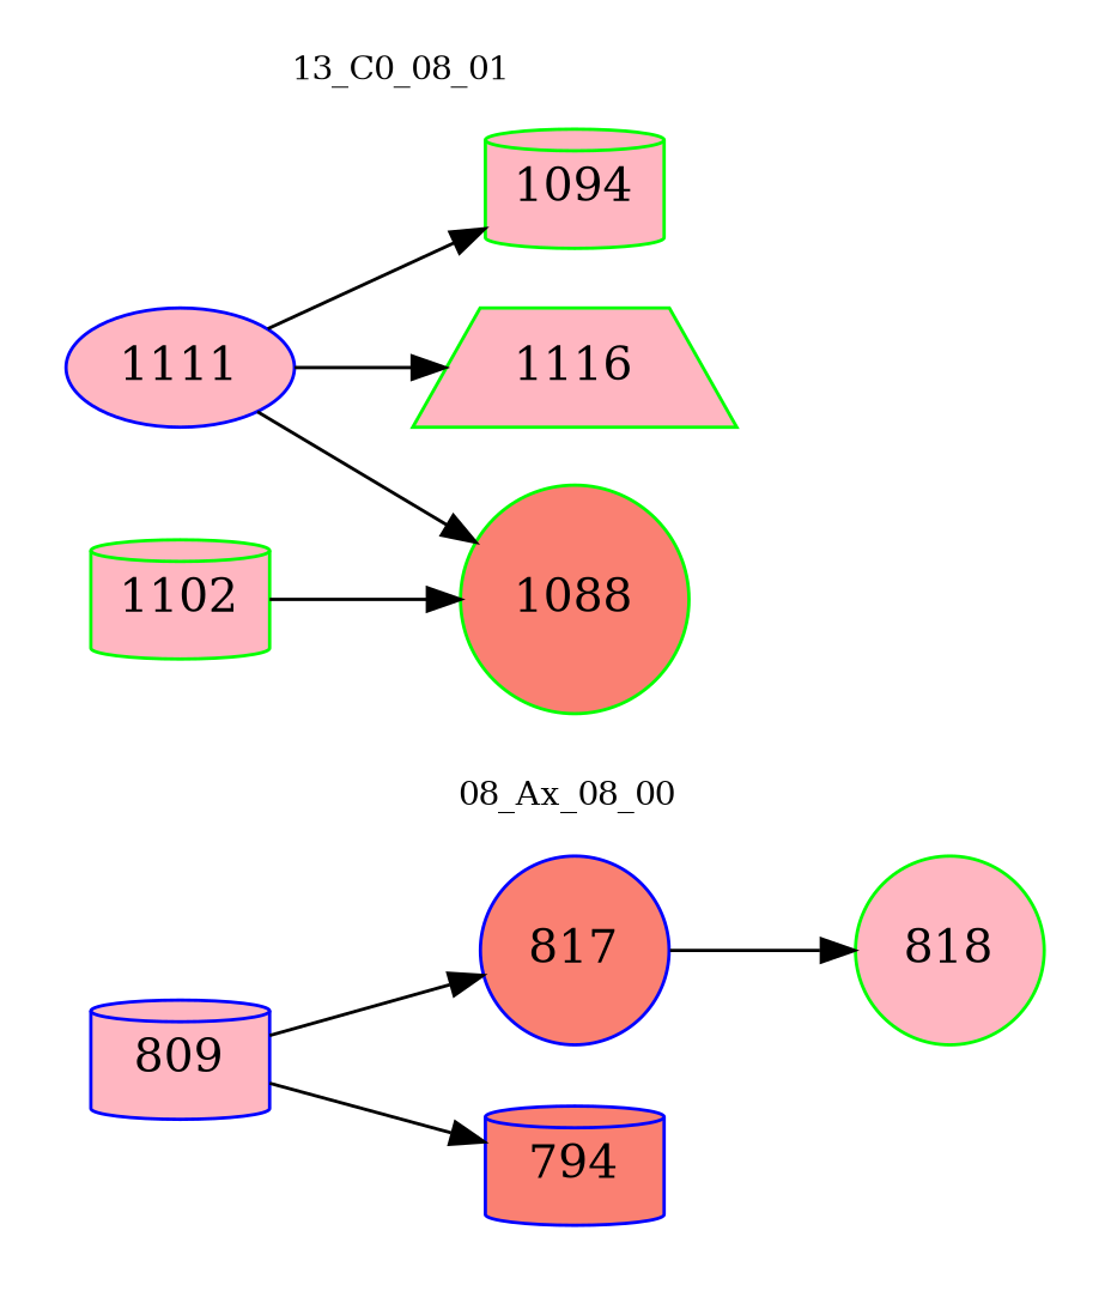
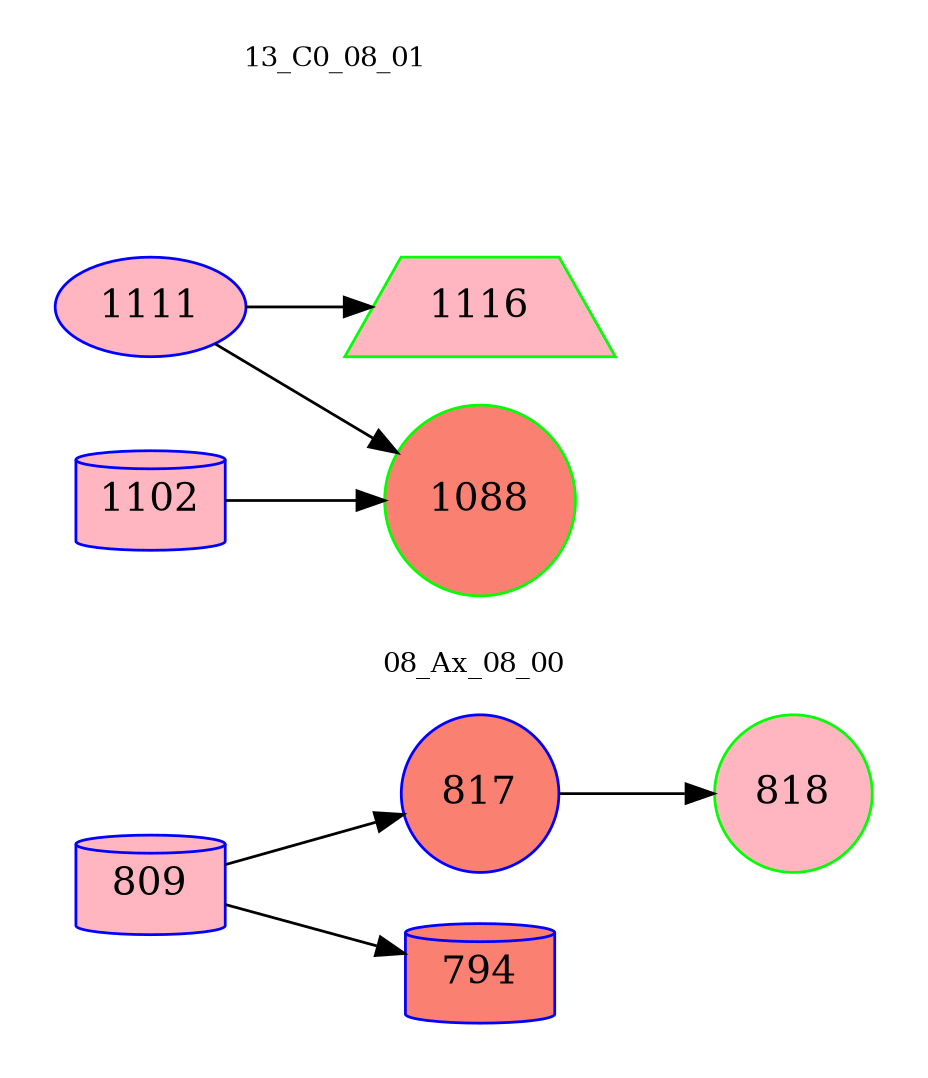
  digraph {
    rankdir=LR
    node [color=blue fillcolor=lightpink shape=cylinder style=filled]
    edge [color=black]
    n1 [label=809]
    n2 [fillcolor=salmon label=794]
    n3 [fillcolor=salmon label=817 shape=circle]
    n4 [color=green label=818 shape=circle]
    n5 [label=1111 shape=ellipse]
-   n6 [color=green label=1102]
+   n6 [label=1102]
    n7 [color=green label=1116 shape=trapezium]
-   n8 [color=green label=1094]
    n9 [color=green fillcolor=salmon label=1088 shape=circle]
    subgraph cluster_1 {
      color=white
      fontsize=10
      label="08_Ax_08_00"
      n1
      n2
      n3
      n4
    }
    subgraph cluster_2 {
      color=white
      fontsize=10
      label="13_C0_08_01"
      n5
      n6
      n7
-     n8
      n9
    }
    n1 -> n2
    n1 -> n3
    n3 -> n4
    n5 -> n7
-   n5 -> n8
    n5 -> n9
    n6 -> n9
  }
